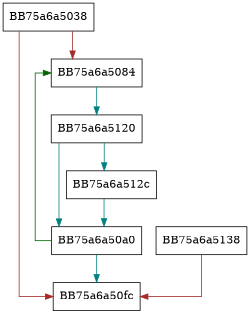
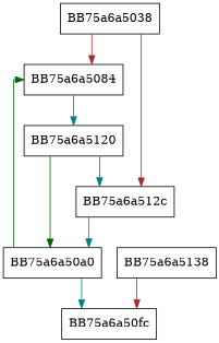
  digraph {
    splines=ortho
    node [shape=box]
    edge [color=teal]
    BB75a6a5038
    BB75a6a50fc
    BB75a6a5084
    BB75a6a5120
    BB75a6a50a0
    BB75a6a512c
    BB75a6a5138
-   BB75a6a5038 -> BB75a6a50fc [color=brown]
+   BB75a6a5038 -> BB75a6a512c [color=brown]
    BB75a6a5038 -> BB75a6a5084 [color=brown]
    BB75a6a5084 -> BB75a6a5120
-   BB75a6a5120 -> BB75a6a50a0
+   BB75a6a5120 -> BB75a6a50a0 [color=darkgreen]
    BB75a6a5120 -> BB75a6a512c
    BB75a6a50a0 -> BB75a6a50fc
    BB75a6a50a0 -> BB75a6a5084 [color=darkgreen]
    BB75a6a512c -> BB75a6a50a0
    BB75a6a5138 -> BB75a6a50fc [color=brown]
  }
